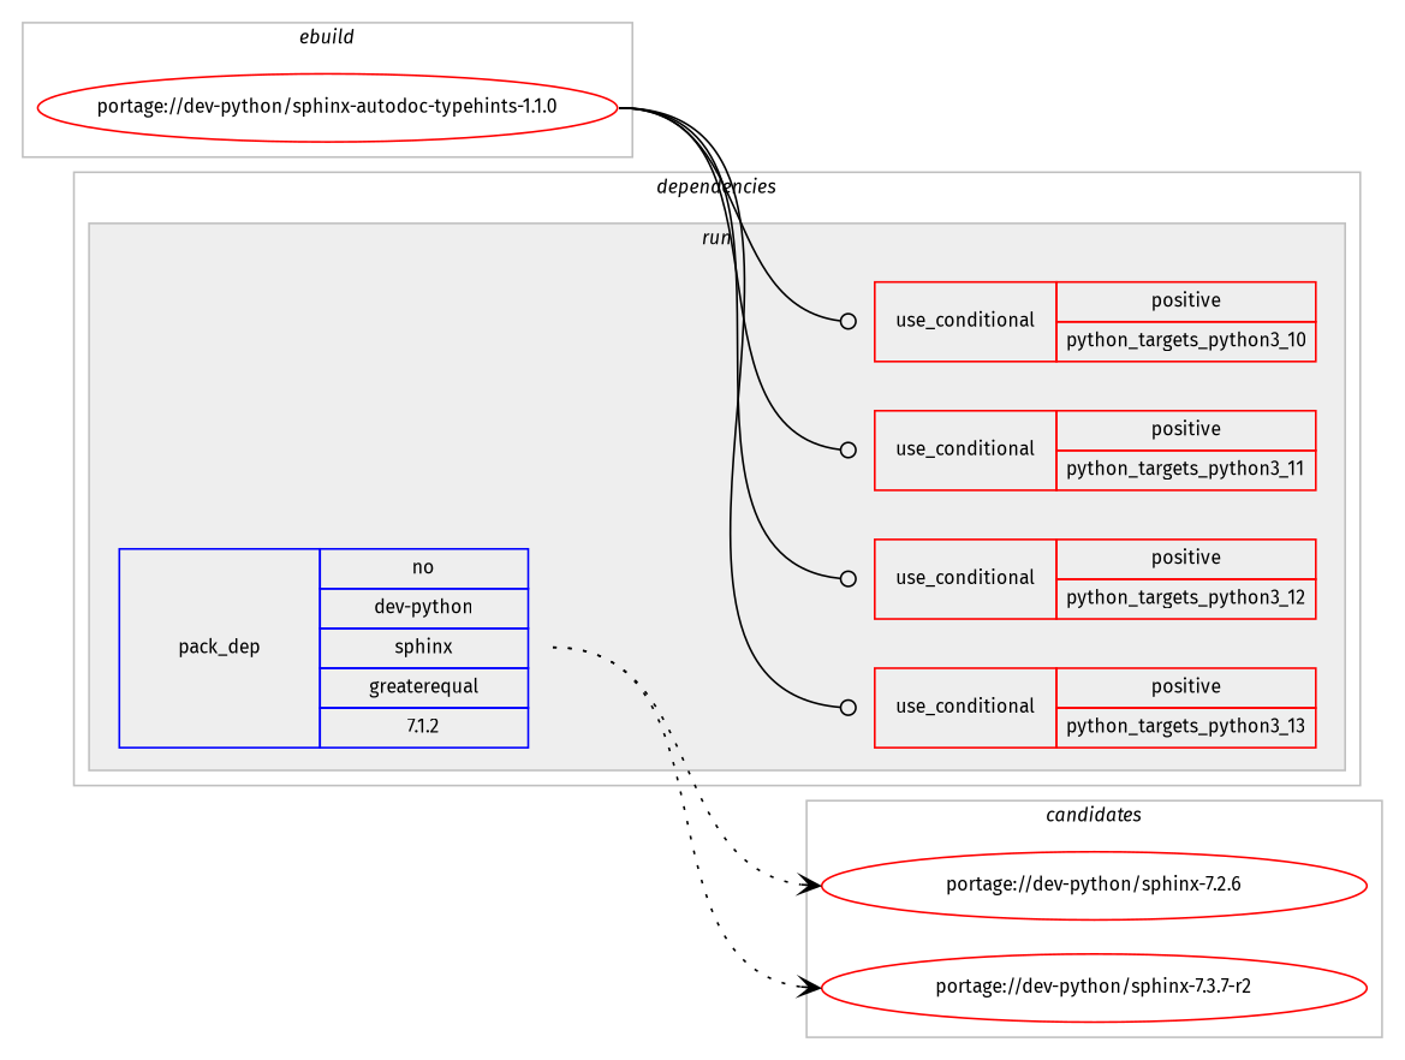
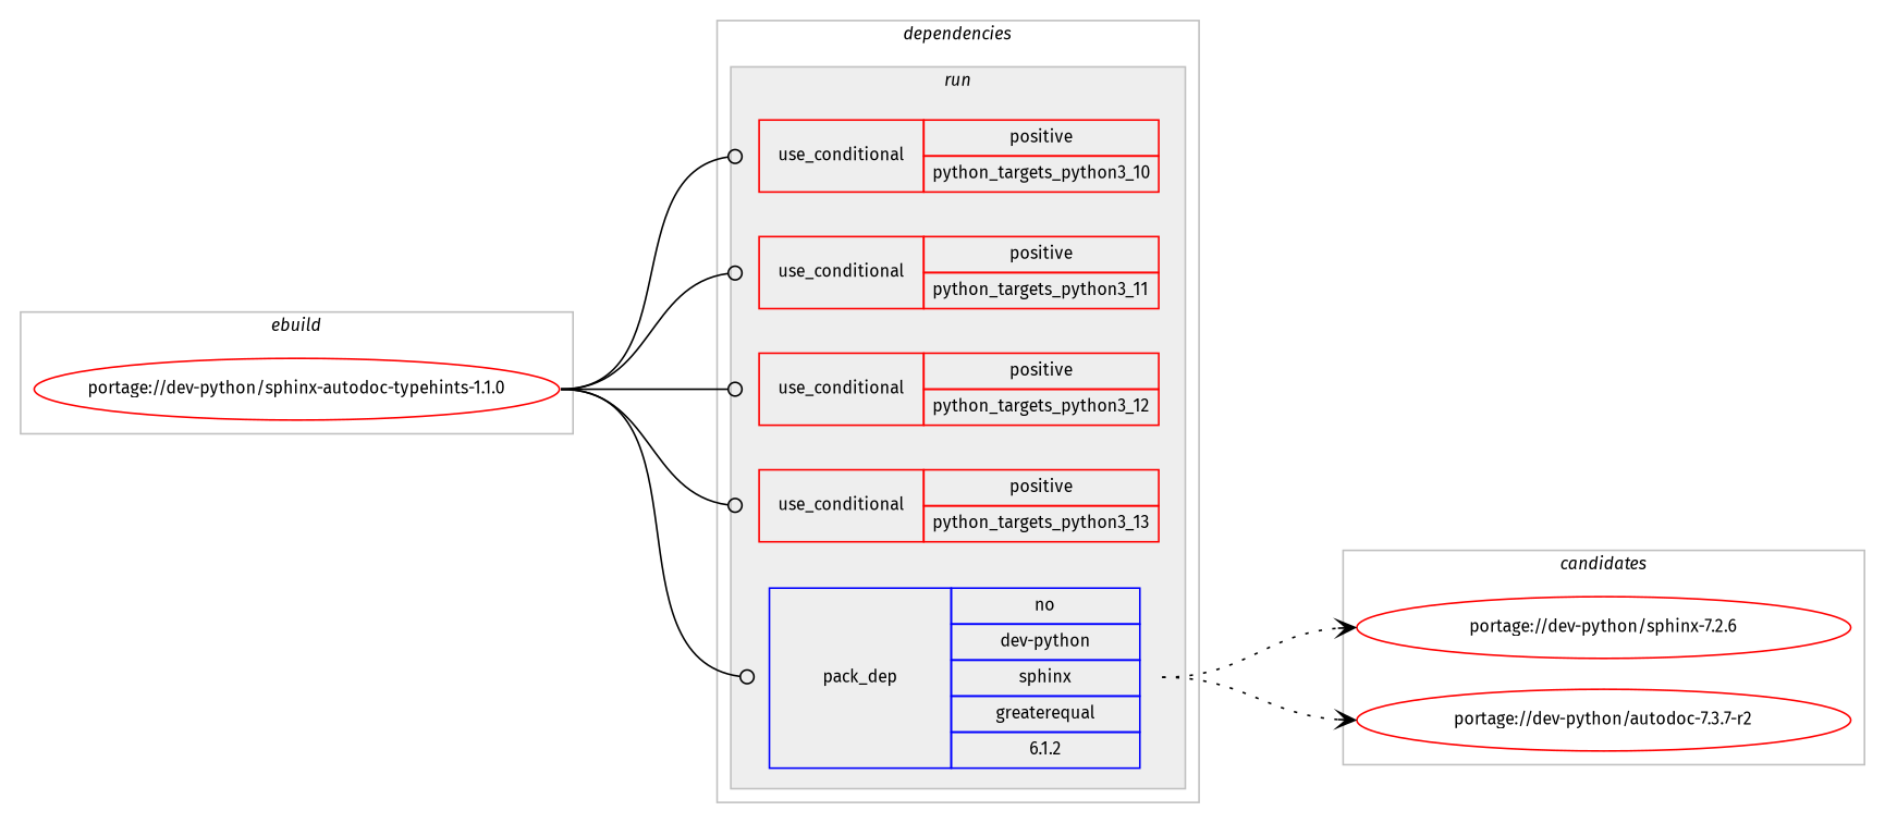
  digraph {
    compound=true
    concentrate=true
    fontname="Fira Sans"
    fontsize=10
    newrank=true
    rankdir=LR
    ranksep=1.5
    node [color=red fontname="Fira Sans" fontsize=10 shape=none]
    edge [arrowhead=odot fontname="Fira Sans" headport=w style=solid tailport=e weight=20]
    n1 [label="portage://dev-python/sphinx-autodoc-typehints-1.1.0" width=4 shape=""]
    n2 [label=<<TABLE BORDER="0" CELLBORDER="1" CELLSPACING="0" CELLPADDING="4"><TR><TD ROWSPAN="3" CELLPADDING="10">use_conditional</TD></TR><TR><TD>positive</TD></TR><TR><TD>python_targets_python3_10</TD></TR></TABLE>>]
    n3 [label=<<TABLE BORDER="0" CELLBORDER="1" CELLSPACING="0" CELLPADDING="4"><TR><TD ROWSPAN="3" CELLPADDING="10">use_conditional</TD></TR><TR><TD>positive</TD></TR><TR><TD>python_targets_python3_11</TD></TR></TABLE>>]
    n4 [label=<<TABLE BORDER="0" CELLBORDER="1" CELLSPACING="0" CELLPADDING="4"><TR><TD ROWSPAN="3" CELLPADDING="10">use_conditional</TD></TR><TR><TD>positive</TD></TR><TR><TD>python_targets_python3_12</TD></TR></TABLE>>]
    n5 [label=<<TABLE BORDER="0" CELLBORDER="1" CELLSPACING="0" CELLPADDING="4"><TR><TD ROWSPAN="3" CELLPADDING="10">use_conditional</TD></TR><TR><TD>positive</TD></TR><TR><TD>python_targets_python3_13</TD></TR></TABLE>>]
-   n6 [color=blue label=<<TABLE BORDER="0" CELLBORDER="1" CELLSPACING="0" CELLPADDING="4" WIDTH="220"><TR><TD ROWSPAN="6" CELLPADDING="30">pack_dep</TD></TR><TR><TD WIDTH="110">no</TD></TR><TR><TD>dev-python</TD></TR><TR><TD>sphinx</TD></TR><TR><TD>greaterequal</TD></TR><TR><TD>7.1.2</TD></TR></TABLE>>]
+   n6 [color=blue label=<<TABLE BORDER="0" CELLBORDER="1" CELLSPACING="0" CELLPADDING="4" WIDTH="220"><TR><TD ROWSPAN="6" CELLPADDING="30">pack_dep</TD></TR><TR><TD WIDTH="110">no</TD></TR><TR><TD>dev-python</TD></TR><TR><TD>sphinx</TD></TR><TR><TD>greaterequal</TD></TR><TR><TD>6.1.2</TD></TR></TABLE>>]
    n7 [label="portage://dev-python/sphinx-7.2.6" width=4 shape=""]
-   n8 [label="portage://dev-python/sphinx-7.3.7-r2" width=4 shape=""]
+   n8 [label="portage://dev-python/autodoc-7.3.7-r2" width=4 shape=""]
    subgraph cluster_1 {
      color=gray
      label=<<i>ebuild</i>>
      rank=same
      n1
    }
    subgraph cluster_2 {
      color=gray
      label=<<i>dependencies</i>>
      subgraph cluster_3 {
        color=gray
        fillcolor="#eeeeee"
        label=<<i>compile</i>>
        style=filled
      }
      subgraph cluster_4 {
        color=gray
        fillcolor="#eeeeee"
        label=<<i>compile and run</i>>
        style=filled
      }
      subgraph cluster_5 {
        color=gray
        fillcolor="#eeeeee"
        label=<<i>run</i>>
        style=filled
        subgraph sub_6 {
          color=gray
          fillcolor="#eeeeee"
          label=<<i>run</i>>
          style=filled
          n2
        }
        subgraph sub_7 {
          color=gray
          fillcolor="#eeeeee"
          label=<<i>run</i>>
          style=filled
          n3
        }
        subgraph sub_8 {
          color=gray
          fillcolor="#eeeeee"
          label=<<i>run</i>>
          style=filled
          n4
        }
        subgraph sub_9 {
          color=gray
          fillcolor="#eeeeee"
          label=<<i>run</i>>
          style=filled
          n5
        }
        subgraph sub_10 {
          color=gray
          fillcolor="#eeeeee"
          label=<<i>run</i>>
          style=filled
          n6
        }
      }
    }
    subgraph cluster_11 {
      color=gray
      label=<<i>candidates</i>>
      rank=same
      subgraph sub_12 {
        color=black
        label=<<i>candidates</i>>
        nodesep=1
        rank=same
        n7
        n8
      }
    }
    n1 -> n2
    n1 -> n3
    n1 -> n4
    n1 -> n5
+   n1 -> n6
    n6 -> n7 [arrowhead=vee style=dotted weight=100]
    n6 -> n8 [arrowhead=vee style=dotted weight=100]
  }
